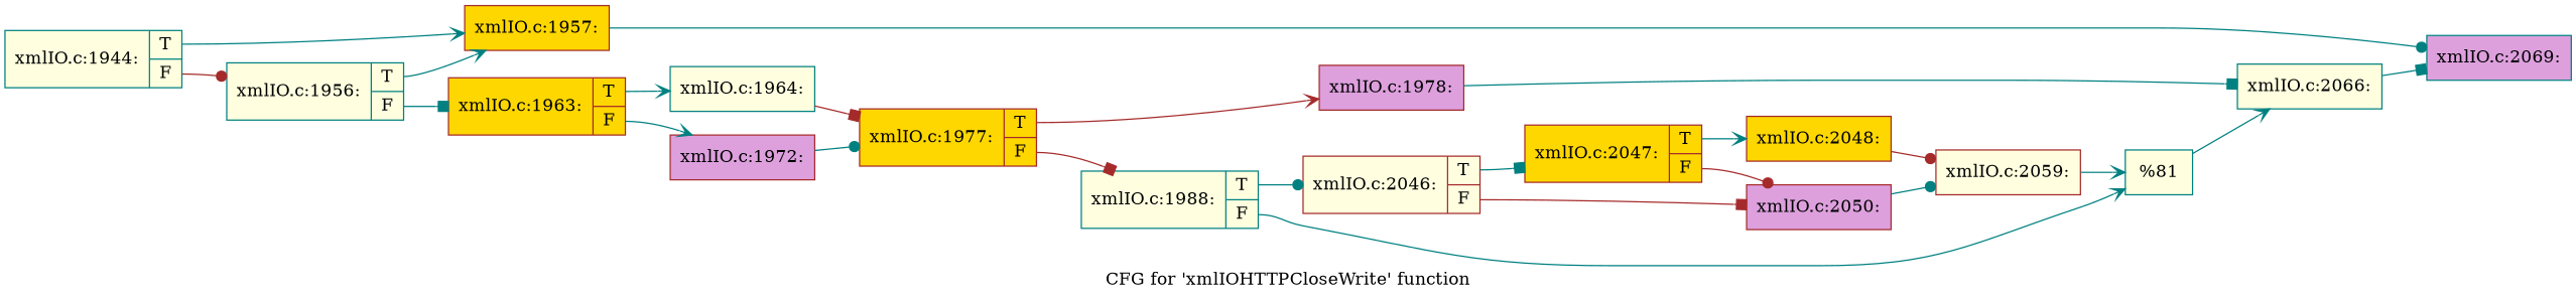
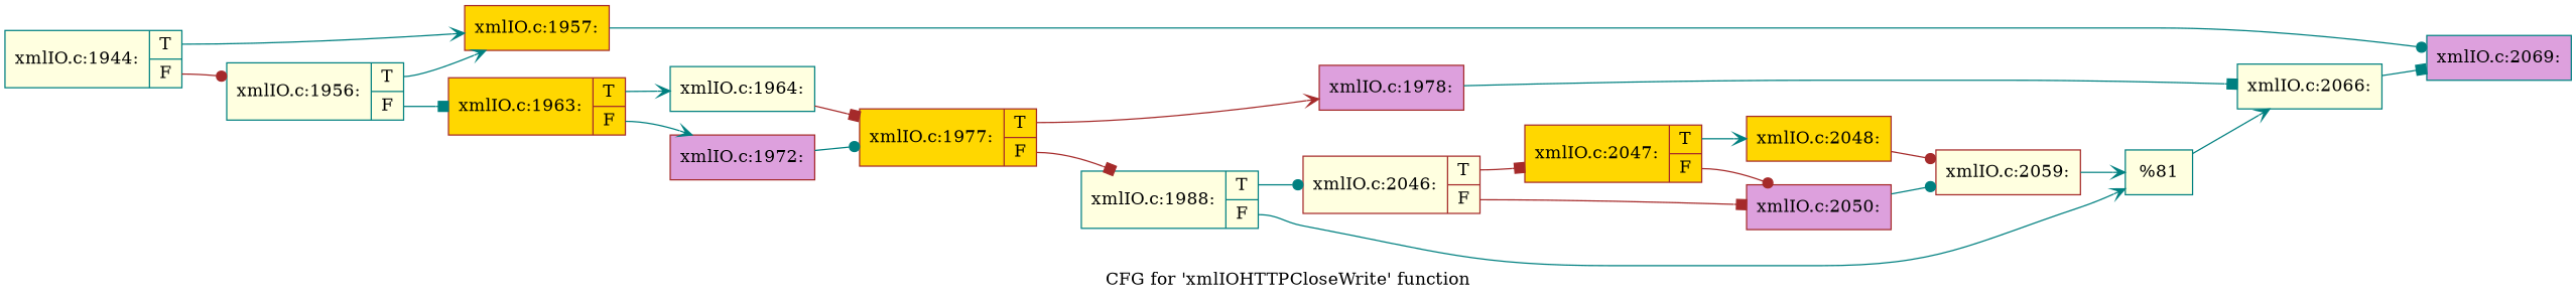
  digraph {
    label="CFG for 'xmlIOHTTPCloseWrite' function"
    rankdir=LR
    node [color=brown fillcolor=lightyellow shape=record style=filled]
    edge [arrowhead=vee color=teal]
    n1 [color=teal label="{xmlIO.c:1944:|{<s0>T|<s1>F}}"]
    n2 [fillcolor=gold label="{xmlIO.c:1957:}"]
    n3 [color=teal label="{xmlIO.c:1956:|{<s0>T|<s1>F}}"]
    n4 [color=teal fillcolor=plum label="{xmlIO.c:2069:}"]
    n5 [fillcolor=gold label="{xmlIO.c:1963:|{<s0>T|<s1>F}}"]
    n6 [color=teal label="{xmlIO.c:1964:}"]
    n7 [fillcolor=plum label="{xmlIO.c:1972:}"]
    n8 [fillcolor=gold label="{xmlIO.c:1977:|{<s0>T|<s1>F}}"]
    n9 [fillcolor=plum label="{xmlIO.c:1978:}"]
    n10 [color=teal label="{xmlIO.c:1988:|{<s0>T|<s1>F}}"]
    n11 [color=teal label="{xmlIO.c:2066:}"]
    n12 [label="{xmlIO.c:2046:|{<s0>T|<s1>F}}"]
    n13 [color=teal label="{%81}"]
    n14 [fillcolor=gold label="{xmlIO.c:2047:|{<s0>T|<s1>F}}"]
    n15 [fillcolor=plum label="{xmlIO.c:2050:}"]
    n16 [fillcolor=gold label="{xmlIO.c:2048:}"]
    n17 [label="{xmlIO.c:2059:}"]
    n1 -> n2 [tailport=s0]
    n1 -> n3 [arrowhead=dot color=brown tailport=s1]
    n2 -> n4 [arrowhead=dot]
    n3 -> n2 [tailport=s0]
    n3 -> n5 [arrowhead=box tailport=s1]
    n5 -> n6 [tailport=s0]
    n5 -> n7 [tailport=s1]
    n6 -> n8 [arrowhead=box color=brown]
    n7 -> n8 [arrowhead=dot]
    n8 -> n9 [color=brown tailport=s0]
    n8 -> n10 [arrowhead=box color=brown tailport=s1]
    n9 -> n11 [arrowhead=box]
    n10 -> n12 [arrowhead=dot tailport=s0]
    n10 -> n13 [tailport=s1]
    n11 -> n4 [arrowhead=box]
-   n12 -> n14 [arrowhead=box tailport=s0]
+   n12 -> n14 [arrowhead=box color=brown tailport=s0]
    n12 -> n15 [arrowhead=box color=brown tailport=s1]
    n13 -> n11
    n14 -> n15 [arrowhead=dot color=brown tailport=s1]
    n14 -> n16 [tailport=s0]
    n15 -> n17 [arrowhead=dot]
    n16 -> n17 [arrowhead=dot color=brown]
    n17 -> n13
  }
